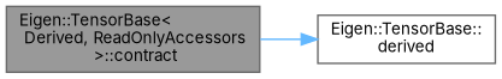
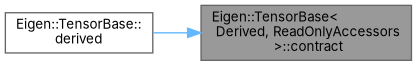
  digraph {
    rankdir=LR
    fontname=Inter
    node [fontname=Inter fontsize=10 shape=box style=filled]
    n1 [color=gray40 fillcolor=grey60 fontcolor=black height=0.2 label="Eigen::TensorBase\<\l Derived, ReadOnlyAccessors\l \>::contract" width=0.4]
    n2 [color=grey40 fillcolor=white height=0.2 label="Eigen::TensorBase::\lderived" width=0.4]
-   n1 -> n2 [color=steelblue1 fontname=Inter fontsize=10 labelfontname=Helvetica labelfontsize=10 style=solid]
+   n2 -> n1 [color=steelblue1 fontname=Inter fontsize=10 labelfontname=Helvetica labelfontsize=10 style=solid]
  }
